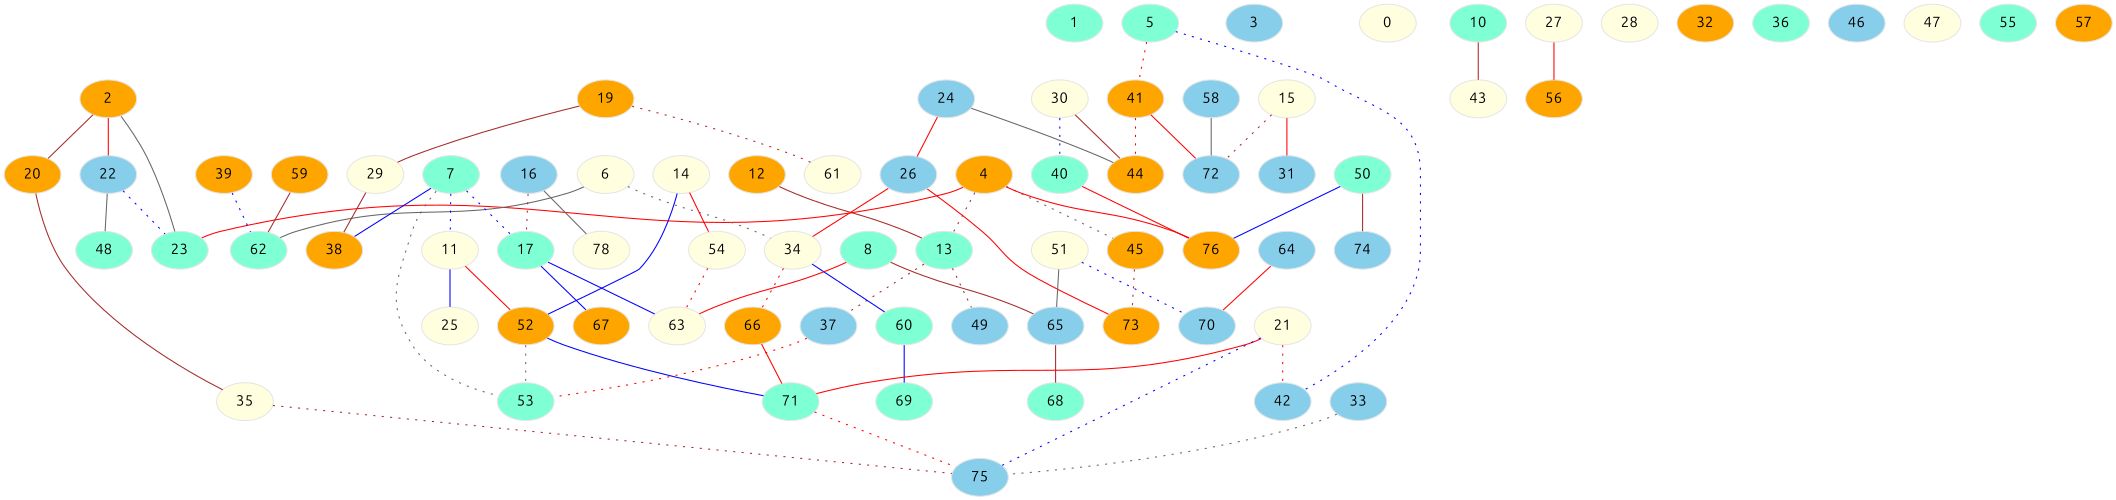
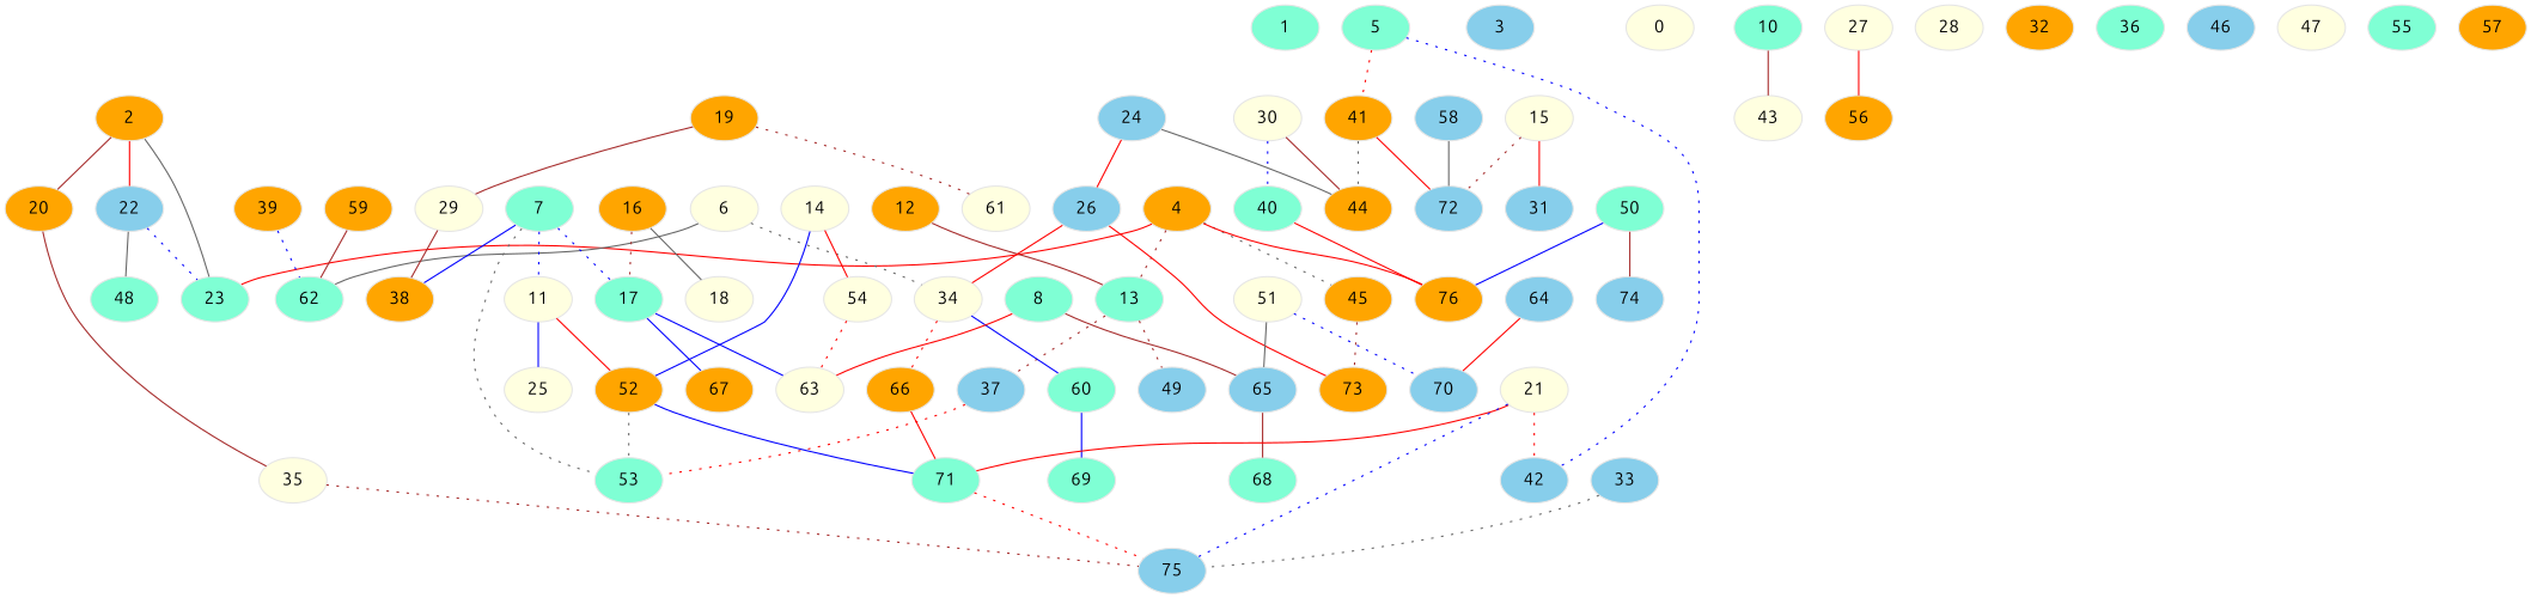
  graph {
    fontname=Ubuntu
    node [color=gray90 fillcolor=orange fontname=Ubuntu style=filled]
    edge [color=red fontname=Ubuntu style=solid]
    1 [fillcolor=aquamarine]
    2
    20
    22 [fillcolor=skyblue]
    23 [fillcolor=aquamarine]
    35 [fillcolor=lightyellow]
    48 [fillcolor=aquamarine]
    3 [fillcolor=skyblue]
    4
    13 [fillcolor=aquamarine]
    45
    76
    37 [fillcolor=skyblue]
    49 [fillcolor=skyblue]
    73
    5 [fillcolor=aquamarine]
    41
    42 [fillcolor=skyblue]
    72 [fillcolor=skyblue]
    44
    6 [fillcolor=lightyellow]
    34 [fillcolor=lightyellow]
    62 [fillcolor=aquamarine]
    60 [fillcolor=aquamarine]
    66
    7 [fillcolor=aquamarine]
    11 [fillcolor=lightyellow]
    17 [fillcolor=aquamarine]
    38
    53 [fillcolor=aquamarine]
    25 [fillcolor=lightyellow]
    52
    63 [fillcolor=lightyellow]
    67
    8 [fillcolor=aquamarine]
    65 [fillcolor=skyblue]
    68 [fillcolor=aquamarine]
    n38 [fillcolor=lightyellow label=0]
    10 [fillcolor=aquamarine]
    43 [fillcolor=lightyellow]
    71 [fillcolor=aquamarine]
    12
    14 [fillcolor=lightyellow]
    54 [fillcolor=lightyellow]
    15 [fillcolor=lightyellow]
    31 [fillcolor=skyblue]
-   16 [fillcolor=skyblue]
-   18 [fillcolor=lightyellow label=78]
+   16
+   18 [fillcolor=lightyellow]
    29 [fillcolor=lightyellow]
    19
    61 [fillcolor=lightyellow]
    75 [fillcolor=skyblue]
    21 [fillcolor=lightyellow]
    24 [fillcolor=skyblue]
    26 [fillcolor=skyblue]
    27 [fillcolor=lightyellow]
    56
    28 [fillcolor=lightyellow]
    30 [fillcolor=lightyellow]
    40 [fillcolor=aquamarine]
    32
    33 [fillcolor=skyblue]
    69 [fillcolor=aquamarine]
    36 [fillcolor=aquamarine]
    39
    46 [fillcolor=skyblue]
    47 [fillcolor=lightyellow]
    50 [fillcolor=aquamarine]
    74 [fillcolor=skyblue]
    51 [fillcolor=lightyellow]
    70 [fillcolor=skyblue]
    55 [fillcolor=aquamarine]
    57
    58 [fillcolor=skyblue]
    59
    64 [fillcolor=skyblue]
    2 -- 20 [color=brown]
    2 -- 22
    2 -- 23 [color=gray40]
    20 -- 35 [color=brown]
    22 -- 23 [color=blue style=dotted]
    22 -- 48 [color=gray40]
    35 -- 75 [color=brown style=dotted]
    4 -- 23
    4 -- 13 [color=brown style=dotted]
    4 -- 45 [color=gray40 style=dotted]
    4 -- 76
    13 -- 37 [color=brown style=dotted]
    13 -- 49 [color=brown style=dotted]
    45 -- 73 [color=brown style=dotted]
    37 -- 53 [style=dotted]
    5 -- 41 [style=dotted]
    5 -- 42 [color=blue style=dotted]
    41 -- 72
-   41 -- 44 [style=dotted]
+   41 -- 44 [color=gray40 style=dotted]
    6 -- 34 [color=gray40 style=dotted]
    6 -- 62 [color=gray40]
    34 -- 60 [color=blue]
    34 -- 66 [style=dotted]
    60 -- 69 [color=blue]
    66 -- 71
    7 -- 11 [color=blue style=dotted]
    7 -- 17 [color=blue style=dotted]
    7 -- 38 [color=blue]
    7 -- 53 [color=gray40 style=dotted]
    11 -- 25 [color=blue]
    11 -- 52
    17 -- 63 [color=blue]
    17 -- 67 [color=blue]
    52 -- 53 [color=gray40 style=dotted]
    52 -- 71 [color=blue]
    8 -- 63
    8 -- 65 [color=brown]
    65 -- 68 [color=brown]
    10 -- 43 [color=brown]
    71 -- 75 [style=dotted]
    12 -- 13 [color=brown]
    14 -- 52 [color=blue]
    14 -- 54
    54 -- 63 [style=dotted]
    15 -- 72 [color=brown style=dotted]
    15 -- 31
    16 -- 17 [color=brown style=dotted]
    16 -- 18 [color=gray40]
    29 -- 38 [color=brown]
    19 -- 29 [color=brown]
    19 -- 61 [color=brown style=dotted]
    21 -- 42 [style=dotted]
    21 -- 71
    21 -- 75 [color=blue style=dotted]
    24 -- 44 [color=gray40]
    24 -- 26
    26 -- 73
    26 -- 34
    27 -- 56
    30 -- 44 [color=brown]
    30 -- 40 [color=blue style=dotted]
    40 -- 76
    33 -- 75 [color=gray40 style=dotted]
    39 -- 62 [color=blue style=dotted]
    50 -- 76 [color=blue]
    50 -- 74 [color=brown]
    51 -- 65 [color=gray40]
    51 -- 70 [color=blue style=dotted]
    58 -- 72 [color=gray40]
    59 -- 62 [color=brown]
    64 -- 70
  }
